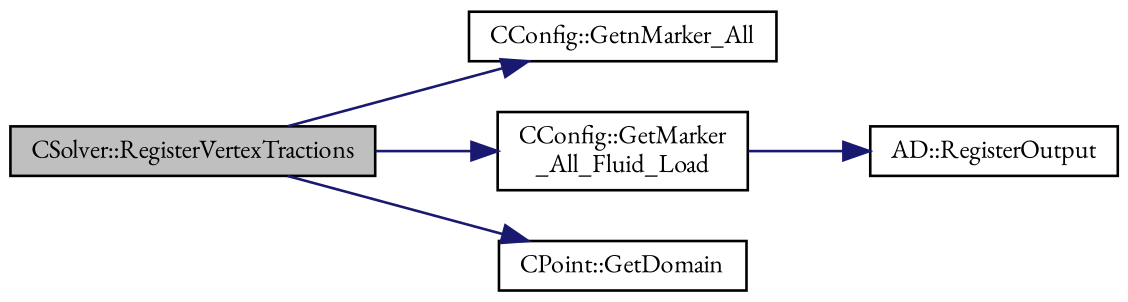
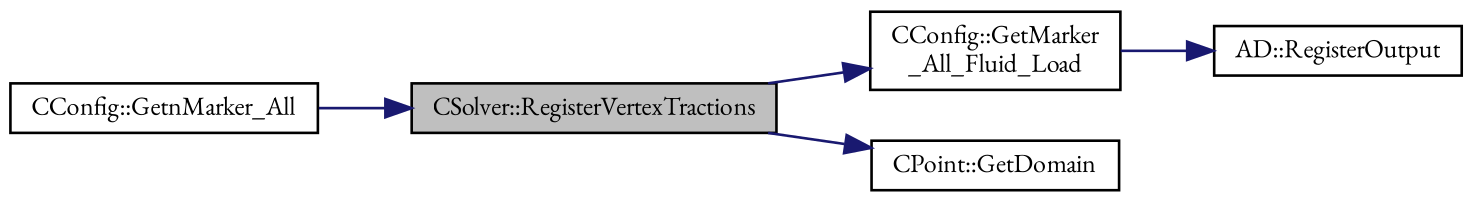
  digraph {
    fontname="EB Garamond"
    rankdir=LR
    node [color=black fillcolor=white fontname="EB Garamond" fontsize=10 shape=record style=filled]
    edge [color=midnightblue fontname="EB Garamond" fontsize=10 labelfontname=Helvetica labelfontsize=10 style=solid]
    n1 [fillcolor=grey75 fontcolor=black height=0.2 label="CSolver::RegisterVertexTractions" width=0.4]
    n2 [height=0.2 label="CConfig::GetnMarker_All" width=0.4]
    n3 [height=0.2 label="CConfig::GetMarker\l_All_Fluid_Load" width=0.4]
    n4 [height=0.2 label="CPoint::GetDomain" width=0.4]
    n5 [height=0.2 label="AD::RegisterOutput" width=0.4]
-   n1 -> n2
+   n2 -> n1
    n1 -> n3
    n1 -> n4
    n3 -> n5
  }
